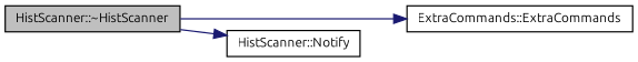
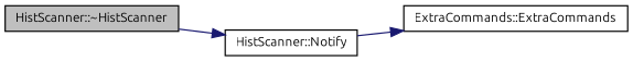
  digraph {
    fontname=Ubuntu
    rankdir=LR
    node [color=black fillcolor=white fontname=Ubuntu fontsize=10 shape=record style=filled]
    edge [color=midnightblue fontname=Ubuntu fontsize=10 labelfontname=Helvetica labelfontsize=10 style=solid]
    n1 [fillcolor=grey75 fontcolor=black height=0.2 label="HistScanner::~HistScanner" width=0.4]
    n2 [height=0.2 label="ExtraCommands::ExtraCommands" width=0.4]
    n3 [height=0.2 label="HistScanner::Notify" width=0.4]
-   n1 -> n2
+   n3 -> n2
    n1 -> n3
  }
